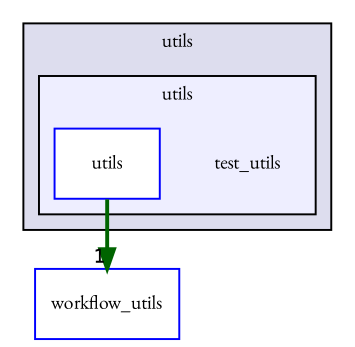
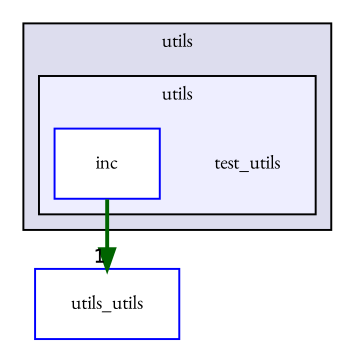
  digraph {
    compound=true
    fontname="EB Garamond"
    node [fontname="EB Garamond" fontsize=10 shape=box color=blue fillcolor=white style=filled]
    n1 [label=test_utils shape=plaintext color=darkorange fillcolor="" style=""]
-   n2 [label=utils]
-   n3 [label=workflow_utils]
+   n2 [label=inc]
+   n3 [label=utils_utils]
    subgraph cluster_1 {
      bgcolor="#ddddee"
      fontsize=10
      label=utils
      pencolor=black
      subgraph cluster_2 {
        bgcolor="#eeeeff"
        fontsize=10
        pencolor=black
        n1
        n2
      }
    }
    n2 -> n3 [headlabel=1 labeldistance=1.5 labelfontname=Helvetica labelfontsize=10 color=darkgreen style=bold fontname="EB Garamond"]
  }
